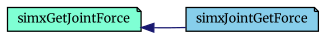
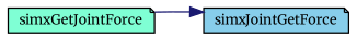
  digraph {
    rankdir=LR
    fontname=Merriweather
    node [color=black fontname=Merriweather fontsize=10 shape=note style=filled]
    n1 [fillcolor=aquamarine fontcolor=black height=0.2 label=simxGetJointForce width=0.4]
    n2 [fillcolor=skyblue height=0.2 label=simxJointGetForce width=0.4]
-   n1 -> n2 [color=midnightblue dir=back fontname=Merriweather fontsize=10 labelfontname=Helvetica labelfontsize=10 style=solid]
+   n2 -> n1 [color=midnightblue dir=back fontname=Merriweather fontsize=10 labelfontname=Helvetica labelfontsize=10 style=solid]
  }
